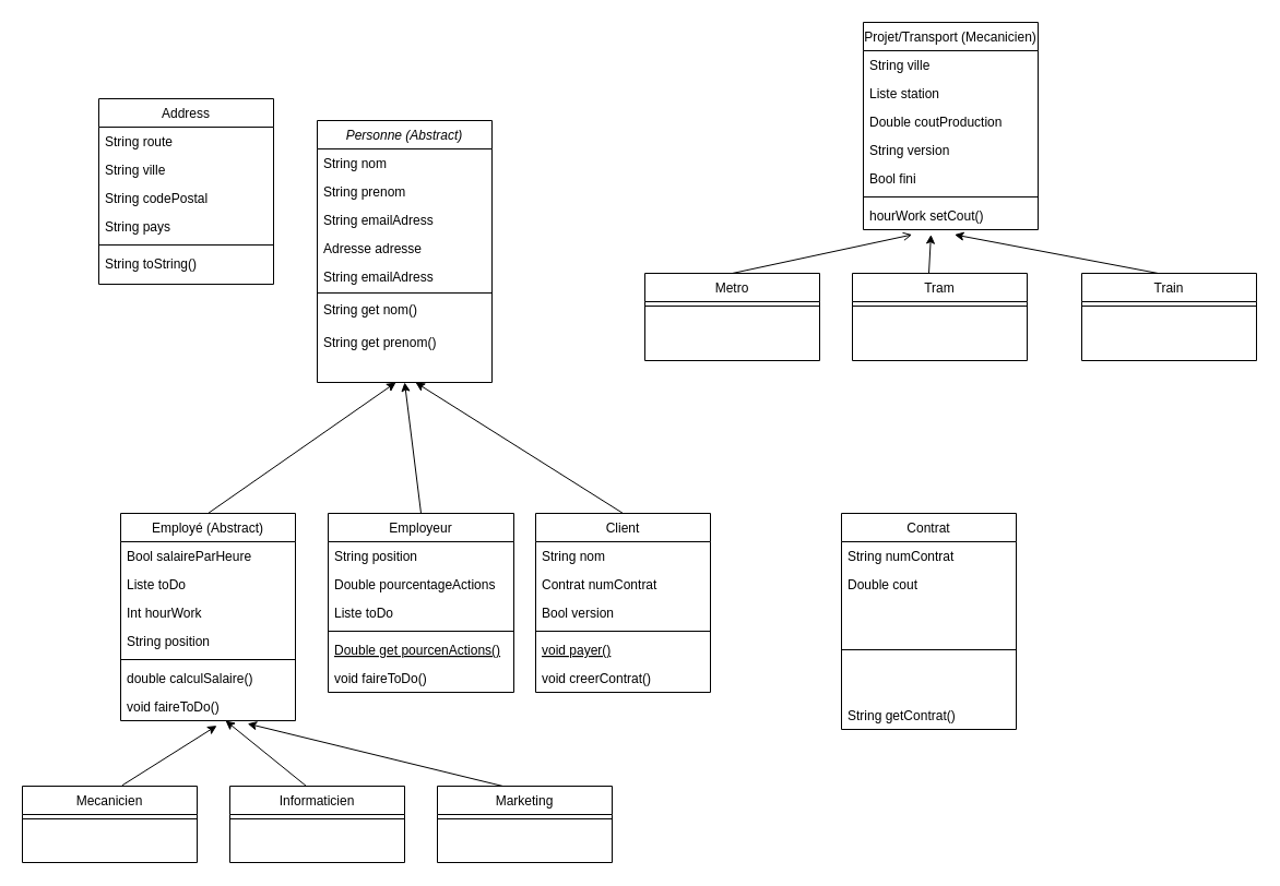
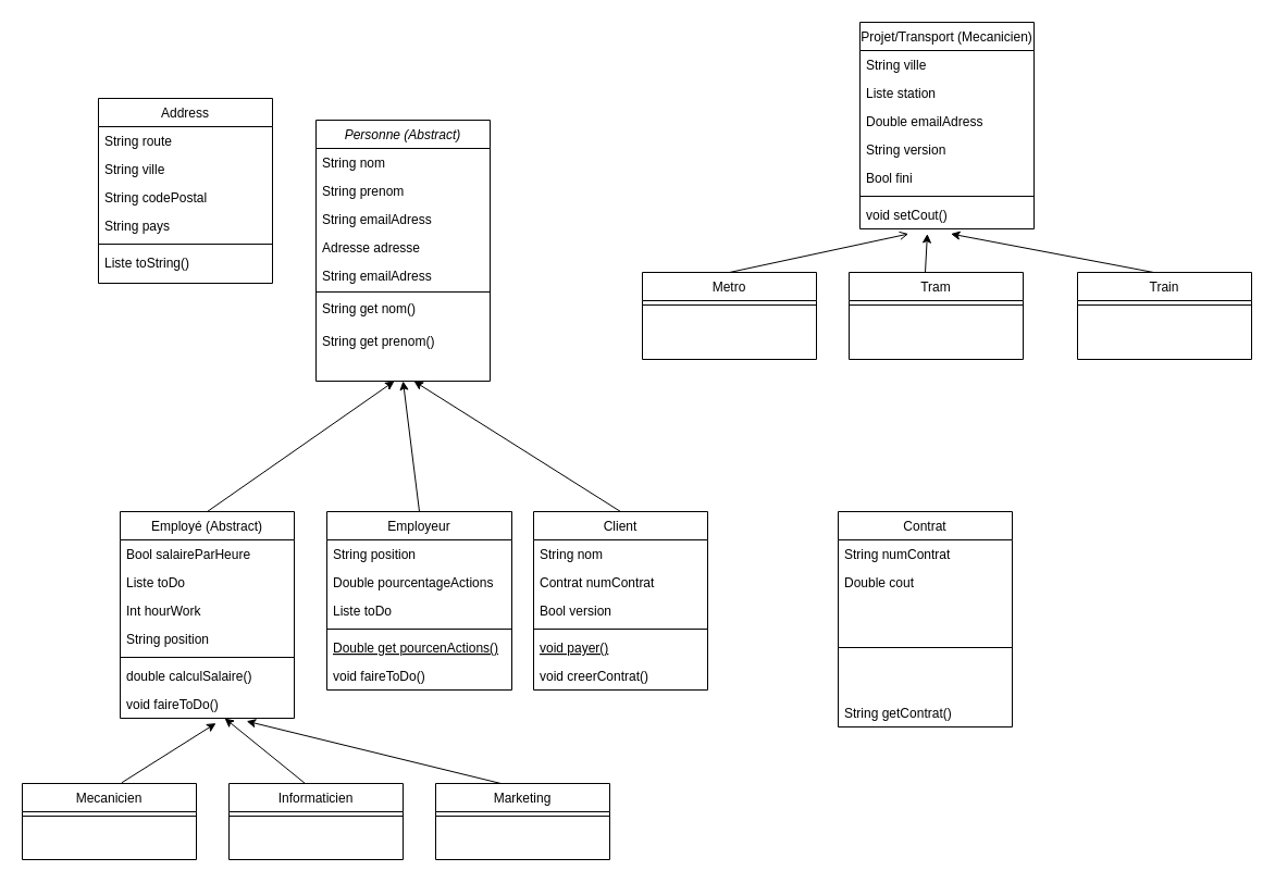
  <mxCell id="0" />
  <mxCell id="1" parent="0" />
  <mxCell id="2" value="Personne (Abstract)" style="swimlane;fontStyle=2;align=center;verticalAlign=top;childLayout=stackLayout;horizontal=1;startSize=26;horizontalStack=0;resizeParent=1;resizeLast=0;collapsible=1;marginBottom=0;rounded=0;shadow=0;strokeWidth=1;" parent="1" vertex="1"><mxGeometry x="290" y="110" width="160" height="240" as="geometry"><mxRectangle x="230" y="140" width="160" height="26" as="alternateBounds" /></mxGeometry></mxCell>
  <mxCell id="3" value="String nom" style="text;align=left;verticalAlign=top;spacingLeft=4;spacingRight=4;overflow=hidden;rotatable=0;points=[[0,0.5],[1,0.5]];portConstraint=eastwest;" parent="2" vertex="1"><mxGeometry y="26" width="160" height="26" as="geometry" /></mxCell>
  <mxCell id="4" value="String prenom" style="text;align=left;verticalAlign=top;spacingLeft=4;spacingRight=4;overflow=hidden;rotatable=0;points=[[0,0.5],[1,0.5]];portConstraint=eastwest;rounded=0;shadow=0;html=0;" parent="2" vertex="1"><mxGeometry y="52" width="160" height="26" as="geometry" /></mxCell>
  <mxCell id="5" value="String emailAdress" style="text;align=left;verticalAlign=top;spacingLeft=4;spacingRight=4;overflow=hidden;rotatable=0;points=[[0,0.5],[1,0.5]];portConstraint=eastwest;rounded=0;shadow=0;html=0;" parent="2" vertex="1"><mxGeometry y="78" width="160" height="26" as="geometry" /></mxCell>
  <mxCell id="6" value="Adresse adresse" style="text;align=left;verticalAlign=top;spacingLeft=4;spacingRight=4;overflow=hidden;rotatable=0;points=[[0,0.5],[1,0.5]];portConstraint=eastwest;rounded=0;shadow=0;html=0;" vertex="1" parent="2"><mxGeometry y="104" width="160" height="26" as="geometry" /></mxCell>
  <mxCell id="7" value="String emailAdress" style="text;align=left;verticalAlign=top;spacingLeft=4;spacingRight=4;overflow=hidden;rotatable=0;points=[[0,0.5],[1,0.5]];portConstraint=eastwest;rounded=0;shadow=0;html=0;" vertex="1" parent="2"><mxGeometry y="130" width="160" height="26" as="geometry" /></mxCell>
  <mxCell id="8" value="" style="line;html=1;strokeWidth=1;align=left;verticalAlign=middle;spacingTop=-1;spacingLeft=3;spacingRight=3;rotatable=0;labelPosition=right;points=[];portConstraint=eastwest;" parent="2" vertex="1"><mxGeometry y="156" width="160" height="4" as="geometry" /></mxCell>
  <mxCell id="9" value="String get nom()" style="text;align=left;verticalAlign=top;spacingLeft=4;spacingRight=4;overflow=hidden;rotatable=0;points=[[0,0.5],[1,0.5]];portConstraint=eastwest;" vertex="1" parent="2"><mxGeometry y="160" width="160" height="30" as="geometry" /></mxCell>
  <mxCell id="10" value="String get prenom()" style="text;align=left;verticalAlign=top;spacingLeft=4;spacingRight=4;overflow=hidden;rotatable=0;points=[[0,0.5],[1,0.5]];portConstraint=eastwest;" vertex="1" parent="2"><mxGeometry y="190" width="160" height="26" as="geometry" /></mxCell>
  <mxCell id="11" value="Address" style="swimlane;fontStyle=0;align=center;verticalAlign=top;childLayout=stackLayout;horizontal=1;startSize=26;horizontalStack=0;resizeParent=1;resizeLast=0;collapsible=1;marginBottom=0;rounded=0;shadow=0;strokeWidth=1;" parent="1" vertex="1"><mxGeometry x="90" y="90" width="160" height="170" as="geometry"><mxRectangle x="550" y="140" width="160" height="26" as="alternateBounds" /></mxGeometry></mxCell>
  <mxCell id="12" value="String route" style="text;align=left;verticalAlign=top;spacingLeft=4;spacingRight=4;overflow=hidden;rotatable=0;points=[[0,0.5],[1,0.5]];portConstraint=eastwest;" parent="11" vertex="1"><mxGeometry y="26" width="160" height="26" as="geometry" /></mxCell>
  <mxCell id="13" value="String ville" style="text;align=left;verticalAlign=top;spacingLeft=4;spacingRight=4;overflow=hidden;rotatable=0;points=[[0,0.5],[1,0.5]];portConstraint=eastwest;rounded=0;shadow=0;html=0;" parent="11" vertex="1"><mxGeometry y="52" width="160" height="26" as="geometry" /></mxCell>
  <mxCell id="14" value="String codePostal" style="text;align=left;verticalAlign=top;spacingLeft=4;spacingRight=4;overflow=hidden;rotatable=0;points=[[0,0.5],[1,0.5]];portConstraint=eastwest;rounded=0;shadow=0;html=0;" parent="11" vertex="1"><mxGeometry y="78" width="160" height="26" as="geometry" /></mxCell>
  <mxCell id="15" value="String pays" style="text;align=left;verticalAlign=top;spacingLeft=4;spacingRight=4;overflow=hidden;rotatable=0;points=[[0,0.5],[1,0.5]];portConstraint=eastwest;rounded=0;shadow=0;html=0;" parent="11" vertex="1"><mxGeometry y="104" width="160" height="26" as="geometry" /></mxCell>
  <mxCell id="16" value="" style="line;html=1;strokeWidth=1;align=left;verticalAlign=middle;spacingTop=-1;spacingLeft=3;spacingRight=3;rotatable=0;labelPosition=right;points=[];portConstraint=eastwest;" parent="11" vertex="1"><mxGeometry y="130" width="160" height="8" as="geometry" /></mxCell>
- <mxCell id="17" value="String toString()" style="text;align=left;verticalAlign=top;spacingLeft=4;spacingRight=4;overflow=hidden;rotatable=0;points=[[0,0.5],[1,0.5]];portConstraint=eastwest;" parent="11" vertex="1"><mxGeometry y="138" width="160" height="26" as="geometry" /></mxCell>
+ <mxCell id="17" value="Liste toString()" style="text;align=left;verticalAlign=top;spacingLeft=4;spacingRight=4;overflow=hidden;rotatable=0;points=[[0,0.5],[1,0.5]];portConstraint=eastwest;" parent="11" vertex="1"><mxGeometry y="138" width="160" height="26" as="geometry" /></mxCell>
  <mxCell id="18" value="Employé (Abstract)" style="swimlane;fontStyle=0;align=center;verticalAlign=top;childLayout=stackLayout;horizontal=1;startSize=26;horizontalStack=0;resizeParent=1;resizeLast=0;collapsible=1;marginBottom=0;rounded=0;shadow=0;strokeWidth=1;" parent="1" vertex="1"><mxGeometry x="110" y="470" width="160" height="190" as="geometry"><mxRectangle x="130" y="380" width="160" height="26" as="alternateBounds" /></mxGeometry></mxCell>
  <mxCell id="19" value="Bool salaireParHeure" style="text;align=left;verticalAlign=top;spacingLeft=4;spacingRight=4;overflow=hidden;rotatable=0;points=[[0,0.5],[1,0.5]];portConstraint=eastwest;" vertex="1" parent="18"><mxGeometry y="26" width="160" height="26" as="geometry" /></mxCell>
  <mxCell id="20" value="Liste toDo" style="text;align=left;verticalAlign=top;spacingLeft=4;spacingRight=4;overflow=hidden;rotatable=0;points=[[0,0.5],[1,0.5]];portConstraint=eastwest;" vertex="1" parent="18"><mxGeometry y="52" width="160" height="26" as="geometry" /></mxCell>
  <mxCell id="21" value="Int hourWork" style="text;align=left;verticalAlign=top;spacingLeft=4;spacingRight=4;overflow=hidden;rotatable=0;points=[[0,0.5],[1,0.5]];portConstraint=eastwest;" vertex="1" parent="18"><mxGeometry y="78" width="160" height="26" as="geometry" /></mxCell>
  <mxCell id="22" value="String position" style="text;align=left;verticalAlign=top;spacingLeft=4;spacingRight=4;overflow=hidden;rotatable=0;points=[[0,0.5],[1,0.5]];portConstraint=eastwest;" vertex="1" parent="18"><mxGeometry y="104" width="160" height="26" as="geometry" /></mxCell>
  <mxCell id="23" value="" style="line;html=1;strokeWidth=1;align=left;verticalAlign=middle;spacingTop=-1;spacingLeft=3;spacingRight=3;rotatable=0;labelPosition=right;points=[];portConstraint=eastwest;" parent="18" vertex="1"><mxGeometry y="130" width="160" height="8" as="geometry" /></mxCell>
  <mxCell id="24" value="double calculSalaire()" style="text;align=left;verticalAlign=top;spacingLeft=4;spacingRight=4;overflow=hidden;rotatable=0;points=[[0,0.5],[1,0.5]];portConstraint=eastwest;" vertex="1" parent="18"><mxGeometry y="138" width="160" height="26" as="geometry" /></mxCell>
  <mxCell id="25" value="void faireToDo()" style="text;align=left;verticalAlign=top;spacingLeft=4;spacingRight=4;overflow=hidden;rotatable=0;points=[[0,0.5],[1,0.5]];portConstraint=eastwest;" vertex="1" parent="18"><mxGeometry y="164" width="160" height="26" as="geometry" /></mxCell>
  <mxCell id="26" value="Employeur" style="swimlane;fontStyle=0;align=center;verticalAlign=top;childLayout=stackLayout;horizontal=1;startSize=26;horizontalStack=0;resizeParent=1;resizeLast=0;collapsible=1;marginBottom=0;rounded=0;shadow=0;strokeWidth=1;" vertex="1" parent="1"><mxGeometry x="300" y="470" width="170" height="164" as="geometry"><mxRectangle x="130" y="380" width="160" height="26" as="alternateBounds" /></mxGeometry></mxCell>
  <mxCell id="27" value="String position" style="text;align=left;verticalAlign=top;spacingLeft=4;spacingRight=4;overflow=hidden;rotatable=0;points=[[0,0.5],[1,0.5]];portConstraint=eastwest;" vertex="1" parent="26"><mxGeometry y="26" width="170" height="26" as="geometry" /></mxCell>
  <mxCell id="28" value="Double pourcentageActions " style="text;align=left;verticalAlign=top;spacingLeft=4;spacingRight=4;overflow=hidden;rotatable=0;points=[[0,0.5],[1,0.5]];portConstraint=eastwest;rounded=0;shadow=0;html=0;" vertex="1" parent="26"><mxGeometry y="52" width="170" height="26" as="geometry" /></mxCell>
  <mxCell id="29" value="Liste toDo" style="text;align=left;verticalAlign=top;spacingLeft=4;spacingRight=4;overflow=hidden;rotatable=0;points=[[0,0.5],[1,0.5]];portConstraint=eastwest;" vertex="1" parent="26"><mxGeometry y="78" width="170" height="26" as="geometry" /></mxCell>
  <mxCell id="30" value="" style="line;html=1;strokeWidth=1;align=left;verticalAlign=middle;spacingTop=-1;spacingLeft=3;spacingRight=3;rotatable=0;labelPosition=right;points=[];portConstraint=eastwest;" vertex="1" parent="26"><mxGeometry y="104" width="170" height="8" as="geometry" /></mxCell>
  <mxCell id="31" value="Double get pourcenActions()" style="text;align=left;verticalAlign=top;spacingLeft=4;spacingRight=4;overflow=hidden;rotatable=0;points=[[0,0.5],[1,0.5]];portConstraint=eastwest;fontStyle=4" vertex="1" parent="26"><mxGeometry y="112" width="170" height="26" as="geometry" /></mxCell>
  <mxCell id="32" value="void faireToDo()" style="text;align=left;verticalAlign=top;spacingLeft=4;spacingRight=4;overflow=hidden;rotatable=0;points=[[0,0.5],[1,0.5]];portConstraint=eastwest;" vertex="1" parent="26"><mxGeometry y="138" width="170" height="26" as="geometry" /></mxCell>
  <mxCell id="33" value="" style="endArrow=classic;html=1;rounded=0;exitX=0.5;exitY=0;exitDx=0;exitDy=0;" edge="1" parent="1" source="18"><mxGeometry width="50" height="50" relative="1" as="geometry"><mxPoint x="460" y="420" as="sourcePoint" /><mxPoint x="362" y="350" as="targetPoint" /></mxGeometry></mxCell>
  <mxCell id="34" value="" style="endArrow=classic;html=1;rounded=0;exitX=0.5;exitY=0;exitDx=0;exitDy=0;" edge="1" parent="1" source="26"><mxGeometry width="50" height="50" relative="1" as="geometry"><mxPoint x="460" y="420" as="sourcePoint" /><mxPoint x="370" y="350" as="targetPoint" /></mxGeometry></mxCell>
  <mxCell id="35" value="Client" style="swimlane;fontStyle=0;align=center;verticalAlign=top;childLayout=stackLayout;horizontal=1;startSize=26;horizontalStack=0;resizeParent=1;resizeLast=0;collapsible=1;marginBottom=0;rounded=0;shadow=0;strokeWidth=1;" vertex="1" parent="1"><mxGeometry x="490" y="470" width="160" height="164" as="geometry"><mxRectangle x="130" y="380" width="160" height="26" as="alternateBounds" /></mxGeometry></mxCell>
  <mxCell id="36" value="String nom" style="text;align=left;verticalAlign=top;spacingLeft=4;spacingRight=4;overflow=hidden;rotatable=0;points=[[0,0.5],[1,0.5]];portConstraint=eastwest;" vertex="1" parent="35"><mxGeometry y="26" width="160" height="26" as="geometry" /></mxCell>
  <mxCell id="37" value="Contrat numContrat" style="text;align=left;verticalAlign=top;spacingLeft=4;spacingRight=4;overflow=hidden;rotatable=0;points=[[0,0.5],[1,0.5]];portConstraint=eastwest;rounded=0;shadow=0;html=0;" vertex="1" parent="35"><mxGeometry y="52" width="160" height="26" as="geometry" /></mxCell>
  <mxCell id="38" value="Bool version" style="text;align=left;verticalAlign=top;spacingLeft=4;spacingRight=4;overflow=hidden;rotatable=0;points=[[0,0.5],[1,0.5]];portConstraint=eastwest;" vertex="1" parent="35"><mxGeometry y="78" width="160" height="26" as="geometry" /></mxCell>
  <mxCell id="39" value="" style="line;html=1;strokeWidth=1;align=left;verticalAlign=middle;spacingTop=-1;spacingLeft=3;spacingRight=3;rotatable=0;labelPosition=right;points=[];portConstraint=eastwest;" vertex="1" parent="35"><mxGeometry y="104" width="160" height="8" as="geometry" /></mxCell>
  <mxCell id="40" value="void payer()" style="text;align=left;verticalAlign=top;spacingLeft=4;spacingRight=4;overflow=hidden;rotatable=0;points=[[0,0.5],[1,0.5]];portConstraint=eastwest;fontStyle=4" vertex="1" parent="35"><mxGeometry y="112" width="160" height="26" as="geometry" /></mxCell>
  <mxCell id="41" value="void creerContrat()" style="text;align=left;verticalAlign=top;spacingLeft=4;spacingRight=4;overflow=hidden;rotatable=0;points=[[0,0.5],[1,0.5]];portConstraint=eastwest;" vertex="1" parent="35"><mxGeometry y="138" width="160" height="26" as="geometry" /></mxCell>
  <mxCell id="42" value="" style="endArrow=classic;html=1;rounded=0;exitX=0.5;exitY=0;exitDx=0;exitDy=0;" edge="1" parent="1" source="35"><mxGeometry width="50" height="50" relative="1" as="geometry"><mxPoint x="460" y="550" as="sourcePoint" /><mxPoint x="380" y="350" as="targetPoint" /></mxGeometry></mxCell>
  <mxCell id="43" value="Projet/Transport (Mecanicien)" style="swimlane;fontStyle=0;align=center;verticalAlign=top;childLayout=stackLayout;horizontal=1;startSize=26;horizontalStack=0;resizeParent=1;resizeLast=0;collapsible=1;marginBottom=0;rounded=0;shadow=0;strokeWidth=1;" vertex="1" parent="1"><mxGeometry x="790" y="20" width="160" height="190" as="geometry"><mxRectangle x="550" y="140" width="160" height="26" as="alternateBounds" /></mxGeometry></mxCell>
  <mxCell id="44" value="String ville" style="text;align=left;verticalAlign=top;spacingLeft=4;spacingRight=4;overflow=hidden;rotatable=0;points=[[0,0.5],[1,0.5]];portConstraint=eastwest;" vertex="1" parent="43"><mxGeometry y="26" width="160" height="26" as="geometry" /></mxCell>
  <mxCell id="45" value="Liste station" style="text;align=left;verticalAlign=top;spacingLeft=4;spacingRight=4;overflow=hidden;rotatable=0;points=[[0,0.5],[1,0.5]];portConstraint=eastwest;rounded=0;shadow=0;html=0;" vertex="1" parent="43"><mxGeometry y="52" width="160" height="26" as="geometry" /></mxCell>
- <mxCell id="46" value="Double coutProduction" style="text;align=left;verticalAlign=top;spacingLeft=4;spacingRight=4;overflow=hidden;rotatable=0;points=[[0,0.5],[1,0.5]];portConstraint=eastwest;rounded=0;shadow=0;html=0;" vertex="1" parent="43"><mxGeometry y="78" width="160" height="26" as="geometry" /></mxCell>
+ <mxCell id="46" value="Double emailAdress" style="text;align=left;verticalAlign=top;spacingLeft=4;spacingRight=4;overflow=hidden;rotatable=0;points=[[0,0.5],[1,0.5]];portConstraint=eastwest;rounded=0;shadow=0;html=0;" vertex="1" parent="43"><mxGeometry y="78" width="160" height="26" as="geometry" /></mxCell>
  <mxCell id="47" value="String version" style="text;align=left;verticalAlign=top;spacingLeft=4;spacingRight=4;overflow=hidden;rotatable=0;points=[[0,0.5],[1,0.5]];portConstraint=eastwest;rounded=0;shadow=0;html=0;" vertex="1" parent="43"><mxGeometry y="104" width="160" height="26" as="geometry" /></mxCell>
  <mxCell id="48" value="Bool fini" style="text;align=left;verticalAlign=top;spacingLeft=4;spacingRight=4;overflow=hidden;rotatable=0;points=[[0,0.5],[1,0.5]];portConstraint=eastwest;rounded=0;shadow=0;html=0;" vertex="1" parent="43"><mxGeometry y="130" width="160" height="26" as="geometry" /></mxCell>
  <mxCell id="49" value="" style="line;html=1;strokeWidth=1;align=left;verticalAlign=middle;spacingTop=-1;spacingLeft=3;spacingRight=3;rotatable=0;labelPosition=right;points=[];portConstraint=eastwest;" vertex="1" parent="43"><mxGeometry y="156" width="160" height="8" as="geometry" /></mxCell>
- <mxCell id="50" value="hourWork setCout()" style="text;align=left;verticalAlign=top;spacingLeft=4;spacingRight=4;overflow=hidden;rotatable=0;points=[[0,0.5],[1,0.5]];portConstraint=eastwest;" vertex="1" parent="43"><mxGeometry y="164" width="160" height="26" as="geometry" /></mxCell>
+ <mxCell id="50" value="void setCout()" style="text;align=left;verticalAlign=top;spacingLeft=4;spacingRight=4;overflow=hidden;rotatable=0;points=[[0,0.5],[1,0.5]];portConstraint=eastwest;" vertex="1" parent="43"><mxGeometry y="164" width="160" height="26" as="geometry" /></mxCell>
  <mxCell id="51" value="" style="endArrow=classic;html=1;rounded=0;entryX=0.387;entryY=1.176;entryDx=0;entryDy=0;entryPerimeter=0;" edge="1" parent="43" target="50"><mxGeometry width="50" height="50" relative="1" as="geometry"><mxPoint x="60" y="230" as="sourcePoint" /><mxPoint x="110" y="180" as="targetPoint" /></mxGeometry></mxCell>
  <mxCell id="52" value="Metro" style="swimlane;fontStyle=0;align=center;verticalAlign=top;childLayout=stackLayout;horizontal=1;startSize=26;horizontalStack=0;resizeParent=1;resizeLast=0;collapsible=1;marginBottom=0;rounded=0;shadow=0;strokeWidth=1;" vertex="1" parent="1"><mxGeometry x="590" y="250" width="160" height="80" as="geometry"><mxRectangle x="550" y="140" width="160" height="26" as="alternateBounds" /></mxGeometry></mxCell>
  <mxCell id="53" value="" style="line;html=1;strokeWidth=1;align=left;verticalAlign=middle;spacingTop=-1;spacingLeft=3;spacingRight=3;rotatable=0;labelPosition=right;points=[];portConstraint=eastwest;" vertex="1" parent="52"><mxGeometry y="26" width="160" height="8" as="geometry" /></mxCell>
  <mxCell id="54" value="Tram" style="swimlane;fontStyle=0;align=center;verticalAlign=top;childLayout=stackLayout;horizontal=1;startSize=26;horizontalStack=0;resizeParent=1;resizeLast=0;collapsible=1;marginBottom=0;rounded=0;shadow=0;strokeWidth=1;" vertex="1" parent="1"><mxGeometry x="780" y="250" width="160" height="80" as="geometry"><mxRectangle x="550" y="140" width="160" height="26" as="alternateBounds" /></mxGeometry></mxCell>
  <mxCell id="55" value="" style="line;html=1;strokeWidth=1;align=left;verticalAlign=middle;spacingTop=-1;spacingLeft=3;spacingRight=3;rotatable=0;labelPosition=right;points=[];portConstraint=eastwest;" vertex="1" parent="54"><mxGeometry y="26" width="160" height="8" as="geometry" /></mxCell>
  <mxCell id="56" value="Train" style="swimlane;fontStyle=0;align=center;verticalAlign=top;childLayout=stackLayout;horizontal=1;startSize=26;horizontalStack=0;resizeParent=1;resizeLast=0;collapsible=1;marginBottom=0;rounded=0;shadow=0;strokeWidth=1;" vertex="1" parent="1"><mxGeometry x="990" y="250" width="160" height="80" as="geometry"><mxRectangle x="550" y="140" width="160" height="26" as="alternateBounds" /></mxGeometry></mxCell>
  <mxCell id="57" value="" style="line;html=1;strokeWidth=1;align=left;verticalAlign=middle;spacingTop=-1;spacingLeft=3;spacingRight=3;rotatable=0;labelPosition=right;points=[];portConstraint=eastwest;" vertex="1" parent="56"><mxGeometry y="26" width="160" height="8" as="geometry" /></mxCell>
  <mxCell id="58" value="Mecanicien" style="swimlane;fontStyle=0;align=center;verticalAlign=top;childLayout=stackLayout;horizontal=1;startSize=26;horizontalStack=0;resizeParent=1;resizeLast=0;collapsible=1;marginBottom=0;rounded=0;shadow=0;strokeWidth=1;" vertex="1" parent="1"><mxGeometry x="20" y="720" width="160" height="70" as="geometry"><mxRectangle x="550" y="140" width="160" height="26" as="alternateBounds" /></mxGeometry></mxCell>
  <mxCell id="59" value="" style="line;html=1;strokeWidth=1;align=left;verticalAlign=middle;spacingTop=-1;spacingLeft=3;spacingRight=3;rotatable=0;labelPosition=right;points=[];portConstraint=eastwest;" vertex="1" parent="58"><mxGeometry y="26" width="160" height="8" as="geometry" /></mxCell>
  <mxCell id="60" value="Informaticien" style="swimlane;fontStyle=0;align=center;verticalAlign=top;childLayout=stackLayout;horizontal=1;startSize=26;horizontalStack=0;resizeParent=1;resizeLast=0;collapsible=1;marginBottom=0;rounded=0;shadow=0;strokeWidth=1;" vertex="1" parent="1"><mxGeometry x="210" y="720" width="160" height="70" as="geometry"><mxRectangle x="550" y="140" width="160" height="26" as="alternateBounds" /></mxGeometry></mxCell>
  <mxCell id="61" value="" style="line;html=1;strokeWidth=1;align=left;verticalAlign=middle;spacingTop=-1;spacingLeft=3;spacingRight=3;rotatable=0;labelPosition=right;points=[];portConstraint=eastwest;" vertex="1" parent="60"><mxGeometry y="26" width="160" height="8" as="geometry" /></mxCell>
  <mxCell id="62" value="Marketing" style="swimlane;fontStyle=0;align=center;verticalAlign=top;childLayout=stackLayout;horizontal=1;startSize=26;horizontalStack=0;resizeParent=1;resizeLast=0;collapsible=1;marginBottom=0;rounded=0;shadow=0;strokeWidth=1;" vertex="1" parent="1"><mxGeometry x="400" y="720" width="160" height="70" as="geometry"><mxRectangle x="550" y="140" width="160" height="26" as="alternateBounds" /></mxGeometry></mxCell>
  <mxCell id="63" value="" style="line;html=1;strokeWidth=1;align=left;verticalAlign=middle;spacingTop=-1;spacingLeft=3;spacingRight=3;rotatable=0;labelPosition=right;points=[];portConstraint=eastwest;" vertex="1" parent="62"><mxGeometry y="26" width="160" height="8" as="geometry" /></mxCell>
  <mxCell id="64" value="" style="endArrow=classic;html=1;rounded=0;exitX=0.571;exitY=-0.01;exitDx=0;exitDy=0;exitPerimeter=0;entryX=0.55;entryY=1.176;entryDx=0;entryDy=0;entryPerimeter=0;" edge="1" parent="1" source="58" target="25"><mxGeometry width="50" height="50" relative="1" as="geometry"><mxPoint x="700" y="650" as="sourcePoint" /><mxPoint x="750" y="600" as="targetPoint" /></mxGeometry></mxCell>
  <mxCell id="65" value="" style="endArrow=classic;html=1;rounded=0;" edge="1" parent="1" target="25"><mxGeometry width="50" height="50" relative="1" as="geometry"><mxPoint x="280" y="720" as="sourcePoint" /><mxPoint x="330" y="670" as="targetPoint" /></mxGeometry></mxCell>
  <mxCell id="66" value="" style="endArrow=classic;html=1;rounded=0;entryX=0.726;entryY=1.104;entryDx=0;entryDy=0;entryPerimeter=0;" edge="1" parent="1" target="25"><mxGeometry width="50" height="50" relative="1" as="geometry"><mxPoint x="460" y="720" as="sourcePoint" /><mxPoint x="510" y="670" as="targetPoint" /></mxGeometry></mxCell>
  <mxCell id="67" value="" style="endArrow=open;html=1;rounded=0;exitX=0.5;exitY=0;exitDx=0;exitDy=0;entryX=0.279;entryY=1.176;entryDx=0;entryDy=0;entryPerimeter=0;" edge="1" parent="1" source="52" target="50"><mxGeometry width="50" height="50" relative="1" as="geometry"><mxPoint x="680" y="460" as="sourcePoint" /><mxPoint x="730" y="410" as="targetPoint" /></mxGeometry></mxCell>
  <mxCell id="68" value="" style="endArrow=classic;html=1;rounded=0;entryX=0.522;entryY=1.176;entryDx=0;entryDy=0;entryPerimeter=0;" edge="1" parent="1" target="50"><mxGeometry width="50" height="50" relative="1" as="geometry"><mxPoint x="1060" y="250" as="sourcePoint" /><mxPoint x="1110" y="200" as="targetPoint" /></mxGeometry></mxCell>
  <mxCell id="69" value="Contrat" style="swimlane;fontStyle=0;align=center;verticalAlign=top;childLayout=stackLayout;horizontal=1;startSize=26;horizontalStack=0;resizeParent=1;resizeLast=0;collapsible=1;marginBottom=0;rounded=0;shadow=0;strokeWidth=1;" vertex="1" parent="1"><mxGeometry x="770" y="470" width="160" height="198" as="geometry"><mxRectangle x="550" y="140" width="160" height="26" as="alternateBounds" /></mxGeometry></mxCell>
  <mxCell id="70" value="String numContrat" style="text;align=left;verticalAlign=top;spacingLeft=4;spacingRight=4;overflow=hidden;rotatable=0;points=[[0,0.5],[1,0.5]];portConstraint=eastwest;" vertex="1" parent="69"><mxGeometry y="26" width="160" height="26" as="geometry" /></mxCell>
  <mxCell id="71" value="Double cout" style="text;align=left;verticalAlign=top;spacingLeft=4;spacingRight=4;overflow=hidden;rotatable=0;points=[[0,0.5],[1,0.5]];portConstraint=eastwest;" vertex="1" parent="69"><mxGeometry y="52" width="160" height="26" as="geometry" /></mxCell>
  <mxCell id="72" value="" style="line;html=1;strokeWidth=1;align=left;verticalAlign=middle;spacingTop=-1;spacingLeft=3;spacingRight=3;rotatable=0;labelPosition=right;points=[];portConstraint=eastwest;" vertex="1" parent="69"><mxGeometry y="78" width="160" height="94" as="geometry" /></mxCell>
  <mxCell id="73" value="String getContrat()" style="text;align=left;verticalAlign=top;spacingLeft=4;spacingRight=4;overflow=hidden;rotatable=0;points=[[0,0.5],[1,0.5]];portConstraint=eastwest;" vertex="1" parent="69"><mxGeometry y="172" width="160" height="26" as="geometry" /></mxCell>
